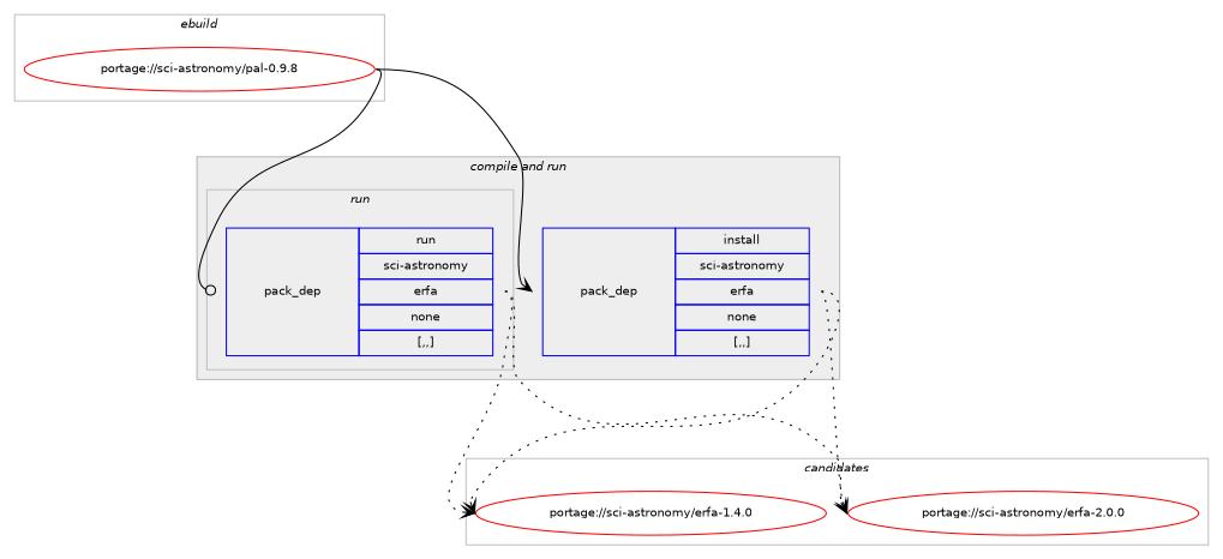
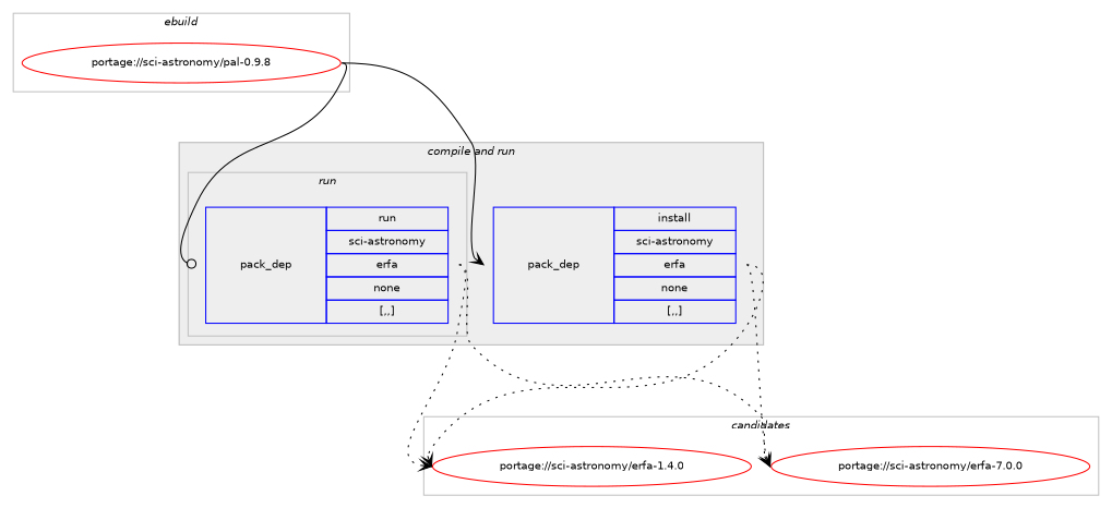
  digraph {
    compound=true
    concentrate=true
    fontname=Helvetica
    fontsize=10
    newrank=true
    rankdir=TB
    ranksep=1.5
    node [color=red fontname=Helvetica fontsize=10]
    edge [arrowhead=vee headport=w style=dotted tailport=e weight=100]
    n1 [label="portage://sci-astronomy/pal-0.9.8" width=4]
    n2 [color=blue label=<<TABLE BORDER="0" CELLBORDER="1" CELLSPACING="0" CELLPADDING="4" WIDTH="220"><TR><TD ROWSPAN="6" CELLPADDING="30">pack_dep</TD></TR><TR><TD WIDTH="110">install</TD></TR><TR><TD>sci-astronomy</TD></TR><TR><TD>erfa</TD></TR><TR><TD>none</TD></TR><TR><TD>[,,]</TD></TR></TABLE>> shape=none]
    n3 [color=blue label=<<TABLE BORDER="0" CELLBORDER="1" CELLSPACING="0" CELLPADDING="4" WIDTH="220"><TR><TD ROWSPAN="6" CELLPADDING="30">pack_dep</TD></TR><TR><TD WIDTH="110">run</TD></TR><TR><TD>sci-astronomy</TD></TR><TR><TD>erfa</TD></TR><TR><TD>none</TD></TR><TR><TD>[,,]</TD></TR></TABLE>> shape=none]
-   n4 [label="portage://sci-astronomy/erfa-2.0.0" width=4]
+   n4 [label="portage://sci-astronomy/erfa-7.0.0" width=4]
    n5 [label="portage://sci-astronomy/erfa-1.4.0" width=4]
    subgraph cluster_1 {
      color=gray
      label=<<i>ebuild</i>>
      n1
    }
    subgraph cluster_2 {
      color=gray
      label=<<i>dependencies</i>>
      subgraph cluster_3 {
        color=gray
        fillcolor="#eeeeee"
        label=<<i>compile</i>>
        style=filled
        subgraph sub_4 {
          color=gray
          fillcolor="#eeeeee"
          label=<<i>compile</i>>
          style=filled
          n2
        }
      }
      subgraph cluster_5 {
        color=gray
        fillcolor="#eeeeee"
        label=<<i>compile and run</i>>
        style=filled
      }
      subgraph cluster_6 {
        color=gray
        fillcolor="#eeeeee"
        label=<<i>run</i>>
        style=filled
        subgraph sub_7 {
          color=gray
          fillcolor="#eeeeee"
          label=<<i>run</i>>
          style=filled
          n3
        }
      }
    }
    subgraph cluster_8 {
      color=gray
      label=<<i>candidates</i>>
      rank=same
      subgraph sub_9 {
        color=black
        label=<<i>candidates</i>>
        nodesep=1
        rank=same
        n4
        n5
      }
      subgraph sub_10 {
        color=black
        label=<<i>candidates</i>>
        nodesep=1
        rank=same
        n4
        n5
      }
    }
    n1 -> n2 [style=solid weight=20]
    n1 -> n3 [arrowhead=odot style=solid weight=20]
    n2 -> n4
    n2 -> n5
    n3 -> n4
    n3 -> n5
  }
